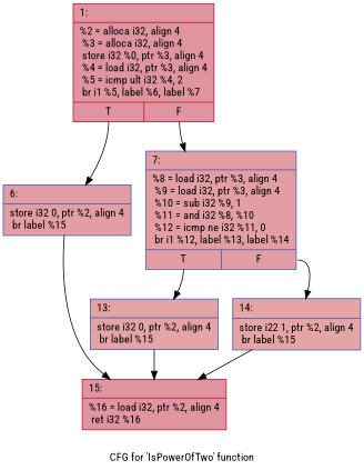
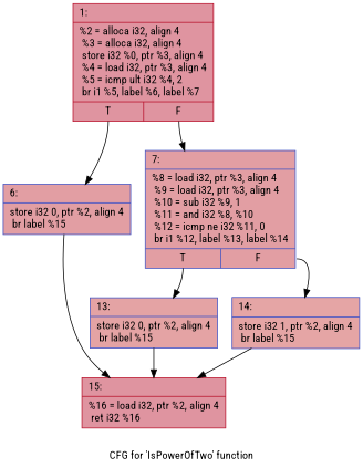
  digraph {
    label="CFG for 'IsPowerOfTwo' function"
    fontname="Roboto Condensed"
    node [color="#3d50c3ff" fillcolor="#b70d2870" fontname="Roboto Condensed" shape=record style=filled]
    edge [fontname="Roboto Condensed"]
    n1 [color="#b70d28ff" label="{1:\l|  %2 = alloca i32, align 4\l  %3 = alloca i32, align 4\l  store i32 %0, ptr %3, align 4\l  %4 = load i32, ptr %3, align 4\l  %5 = icmp ult i32 %4, 2\l  br i1 %5, label %6, label %7\l|{<s0>T|<s1>F}}"]
    n2 [fillcolor="#be242e70" label="{6:\l|  store i32 0, ptr %2, align 4\l  br label %15\l}"]
    n3 [fillcolor="#be242e70" label="{7:\l|  %8 = load i32, ptr %3, align 4\l  %9 = load i32, ptr %3, align 4\l  %10 = sub i32 %9, 1\l  %11 = and i32 %8, %10\l  %12 = icmp ne i32 %11, 0\l  br i1 %12, label %13, label %14\l|{<s0>T|<s1>F}}"]
    n4 [color="#b70d28ff" label="{15:\l|  %16 = load i32, ptr %2, align 4\l  ret i32 %16\l}"]
    n5 [fillcolor="#c32e3170" label="{13:\l|  store i32 0, ptr %2, align 4\l  br label %15\l}"]
-   n6 [fillcolor="#c5333470" label="{14:\l|  store i22 1, ptr %2, align 4\l  br label %15\l}"]
+   n6 [fillcolor="#c5333470" label="{14:\l|  store i32 1, ptr %2, align 4\l  br label %15\l}"]
    n1 -> n2 [tailport=s0]
    n1 -> n3 [tailport=s1]
    n2 -> n4
    n3 -> n5 [tailport=s0]
    n3 -> n6 [tailport=s1]
    n5 -> n4
    n6 -> n4
  }
